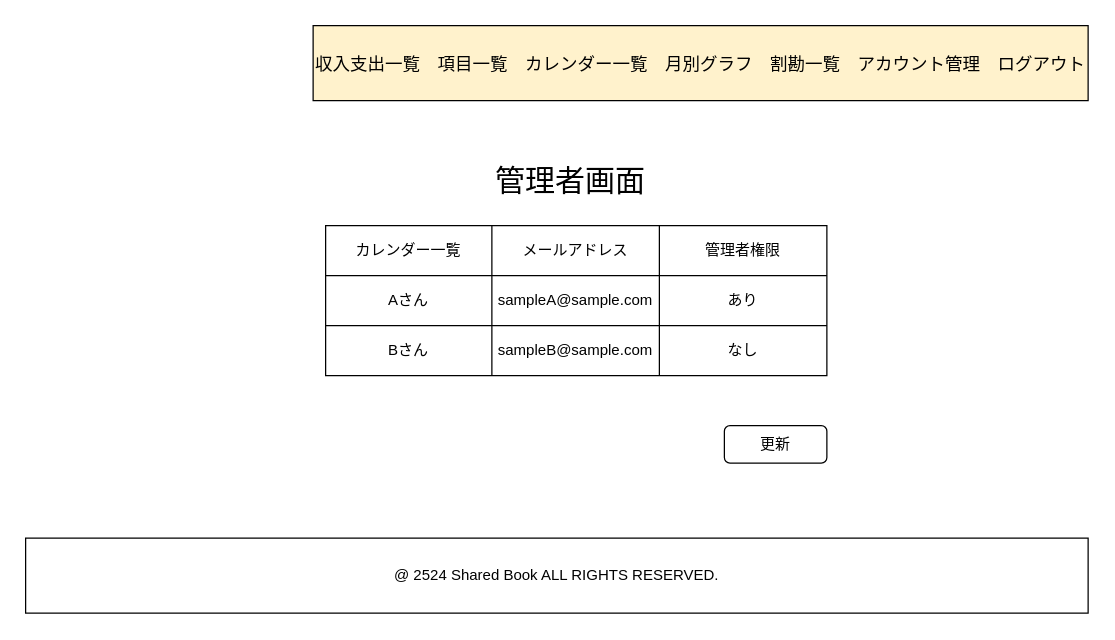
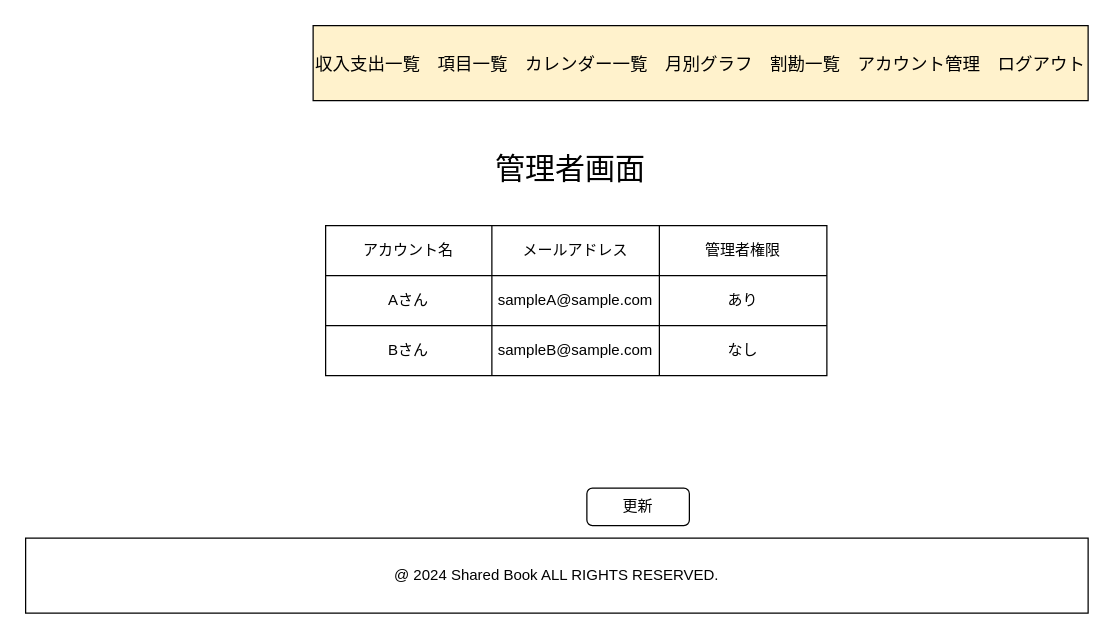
  <mxCell id="0" />
  <mxCell id="1" parent="0" />
  <mxCell id="2" value="&lt;font style=&quot;font-size: 14px;&quot;&gt;収入支出一覧　項目一覧　カレンダー一覧　月別グラフ　割勘一覧　アカウント管理　ログアウト&lt;/font&gt;" style="rounded=0;whiteSpace=wrap;html=1;fontSize=18;fillColor=#fff2cc;" parent="1" vertex="1"><mxGeometry x="250" width="620" height="60" as="geometry" y="20" /></mxCell>
- <mxCell id="3" value="@ 2524 Shared Book ALL RIGHTS RESERVED." style="rounded=0;whiteSpace=wrap;html=1;" parent="1" vertex="1"><mxGeometry y="430" width="850" height="60" as="geometry" x="20" /></mxCell>
+ <mxCell id="3" value="@ 2024 Shared Book ALL RIGHTS RESERVED." style="rounded=0;whiteSpace=wrap;html=1;" parent="1" vertex="1"><mxGeometry y="430" width="850" height="60" as="geometry" x="20" /></mxCell>
  <mxCell id="4" value="" style="shape=table;html=1;whiteSpace=wrap;startSize=0;container=1;collapsible=0;childLayout=tableLayout;" parent="1" vertex="1"><mxGeometry x="260" y="180" width="401" height="120" as="geometry" /></mxCell>
  <mxCell id="5" value="" style="shape=tableRow;horizontal=0;startSize=0;swimlaneHead=0;swimlaneBody=0;top=0;left=0;bottom=0;right=0;collapsible=0;dropTarget=0;fillColor=none;points=[[0,0.5],[1,0.5]];portConstraint=eastwest;" parent="4" vertex="1"><mxGeometry width="401" height="40" as="geometry" /></mxCell>
- <mxCell id="6" value="カレンダー一覧" style="shape=partialRectangle;html=1;whiteSpace=wrap;connectable=0;fillColor=none;top=0;left=0;bottom=0;right=0;overflow=hidden;" parent="5" vertex="1"><mxGeometry width="133" height="40" as="geometry"><mxRectangle width="133" height="40" as="alternateBounds" /></mxGeometry></mxCell>
+ <mxCell id="6" value="アカウント名" style="shape=partialRectangle;html=1;whiteSpace=wrap;connectable=0;fillColor=none;top=0;left=0;bottom=0;right=0;overflow=hidden;" parent="5" vertex="1"><mxGeometry width="133" height="40" as="geometry"><mxRectangle width="133" height="40" as="alternateBounds" /></mxGeometry></mxCell>
  <mxCell id="7" value="メールアドレス" style="shape=partialRectangle;html=1;whiteSpace=wrap;connectable=0;fillColor=none;top=0;left=0;bottom=0;right=0;overflow=hidden;" parent="5" vertex="1"><mxGeometry x="133" width="134" height="40" as="geometry"><mxRectangle width="134" height="40" as="alternateBounds" /></mxGeometry></mxCell>
  <mxCell id="8" value="管理者権限" style="shape=partialRectangle;html=1;whiteSpace=wrap;connectable=0;fillColor=none;top=0;left=0;bottom=0;right=0;overflow=hidden;" parent="5" vertex="1"><mxGeometry x="267" width="134" height="40" as="geometry"><mxRectangle width="134" height="40" as="alternateBounds" /></mxGeometry></mxCell>
  <mxCell id="9" value="" style="shape=tableRow;horizontal=0;startSize=0;swimlaneHead=0;swimlaneBody=0;top=0;left=0;bottom=0;right=0;collapsible=0;dropTarget=0;fillColor=none;points=[[0,0.5],[1,0.5]];portConstraint=eastwest;" parent="4" vertex="1"><mxGeometry y="40" width="401" height="40" as="geometry" /></mxCell>
  <mxCell id="10" value="Aさん" style="shape=partialRectangle;html=1;whiteSpace=wrap;connectable=0;fillColor=none;top=0;left=0;bottom=0;right=0;overflow=hidden;" parent="9" vertex="1"><mxGeometry width="133" height="40" as="geometry"><mxRectangle width="133" height="40" as="alternateBounds" /></mxGeometry></mxCell>
  <mxCell id="11" value="sampleA@sample.com" style="shape=partialRectangle;html=1;whiteSpace=wrap;connectable=0;fillColor=none;top=0;left=0;bottom=0;right=0;overflow=hidden;" parent="9" vertex="1"><mxGeometry x="133" width="134" height="40" as="geometry"><mxRectangle width="134" height="40" as="alternateBounds" /></mxGeometry></mxCell>
  <mxCell id="12" value="あり" style="shape=partialRectangle;html=1;whiteSpace=wrap;connectable=0;fillColor=none;top=0;left=0;bottom=0;right=0;overflow=hidden;" parent="9" vertex="1"><mxGeometry x="267" width="134" height="40" as="geometry"><mxRectangle width="134" height="40" as="alternateBounds" /></mxGeometry></mxCell>
  <mxCell id="13" value="" style="shape=tableRow;horizontal=0;startSize=0;swimlaneHead=0;swimlaneBody=0;top=0;left=0;bottom=0;right=0;collapsible=0;dropTarget=0;fillColor=none;points=[[0,0.5],[1,0.5]];portConstraint=eastwest;" parent="4" vertex="1"><mxGeometry y="80" width="401" height="40" as="geometry" /></mxCell>
  <mxCell id="14" value="Bさん" style="shape=partialRectangle;html=1;whiteSpace=wrap;connectable=0;fillColor=none;top=0;left=0;bottom=0;right=0;overflow=hidden;" parent="13" vertex="1"><mxGeometry width="133" height="40" as="geometry"><mxRectangle width="133" height="40" as="alternateBounds" /></mxGeometry></mxCell>
  <mxCell id="15" value="sampleB@sample.com" style="shape=partialRectangle;html=1;whiteSpace=wrap;connectable=0;fillColor=none;top=0;left=0;bottom=0;right=0;overflow=hidden;" parent="13" vertex="1"><mxGeometry x="133" width="134" height="40" as="geometry"><mxRectangle width="134" height="40" as="alternateBounds" /></mxGeometry></mxCell>
  <mxCell id="16" value="なし" style="shape=partialRectangle;html=1;whiteSpace=wrap;connectable=0;fillColor=none;top=0;left=0;bottom=0;right=0;overflow=hidden;" parent="13" vertex="1"><mxGeometry x="267" width="134" height="40" as="geometry"><mxRectangle width="134" height="40" as="alternateBounds" /></mxGeometry></mxCell>
- <mxCell id="17" value="&lt;font style=&quot;font-size: 24px;&quot;&gt;管理者画面&lt;/font&gt;" style="text;strokeColor=none;fillColor=none;align=left;verticalAlign=middle;spacingLeft=4;spacingRight=4;overflow=hidden;points=[[0,0.5],[1,0.5]];portConstraint=eastwest;rotatable=0;whiteSpace=wrap;html=1;" parent="1" vertex="1"><mxGeometry x="390" y="120" width="240" height="50" as="geometry" /></mxCell>
- <mxCell id="18" value="更新" style="rounded=1;whiteSpace=wrap;html=1;" vertex="1" parent="1"><mxGeometry x="579" y="340" width="82" height="30" as="geometry" /></mxCell>
+ <mxCell id="17" value="&lt;font style=&quot;font-size: 24px;&quot;&gt;管理者画面&lt;/font&gt;" style="text;strokeColor=none;fillColor=none;align=left;verticalAlign=middle;spacingLeft=4;spacingRight=4;overflow=hidden;points=[[0,0.5],[1,0.5]];portConstraint=eastwest;rotatable=0;whiteSpace=wrap;html=1;" parent="1" vertex="1"><mxGeometry x="390" y="110" width="240" height="50" as="geometry" /></mxCell>
+ <mxCell id="18" value="更新" style="rounded=1;whiteSpace=wrap;html=1;" vertex="1" parent="1"><mxGeometry x="469" y="390" width="82" height="30" as="geometry" /></mxCell>
